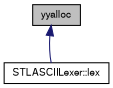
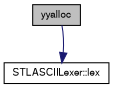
  digraph {
    rankdir=TB
    node [color=black fontname=FreeSans fontsize=10 shape=record]
    n1 [fillcolor=grey75 fontcolor=black height=0.2 label=yyalloc style=filled width=0.4]
    n2 [height=0.2 label="STLASCIILexer::lex" width=0.4]
-   n1 -> n2 [color=midnightblue dir=back fontname=FreeSans fontsize=10 labelfontname=FreeSans labelfontsize=10 style=solid]
+   n2 -> n1 [color=midnightblue dir=back fontname=FreeSans fontsize=10 labelfontname=FreeSans labelfontsize=10 style=solid]
  }
